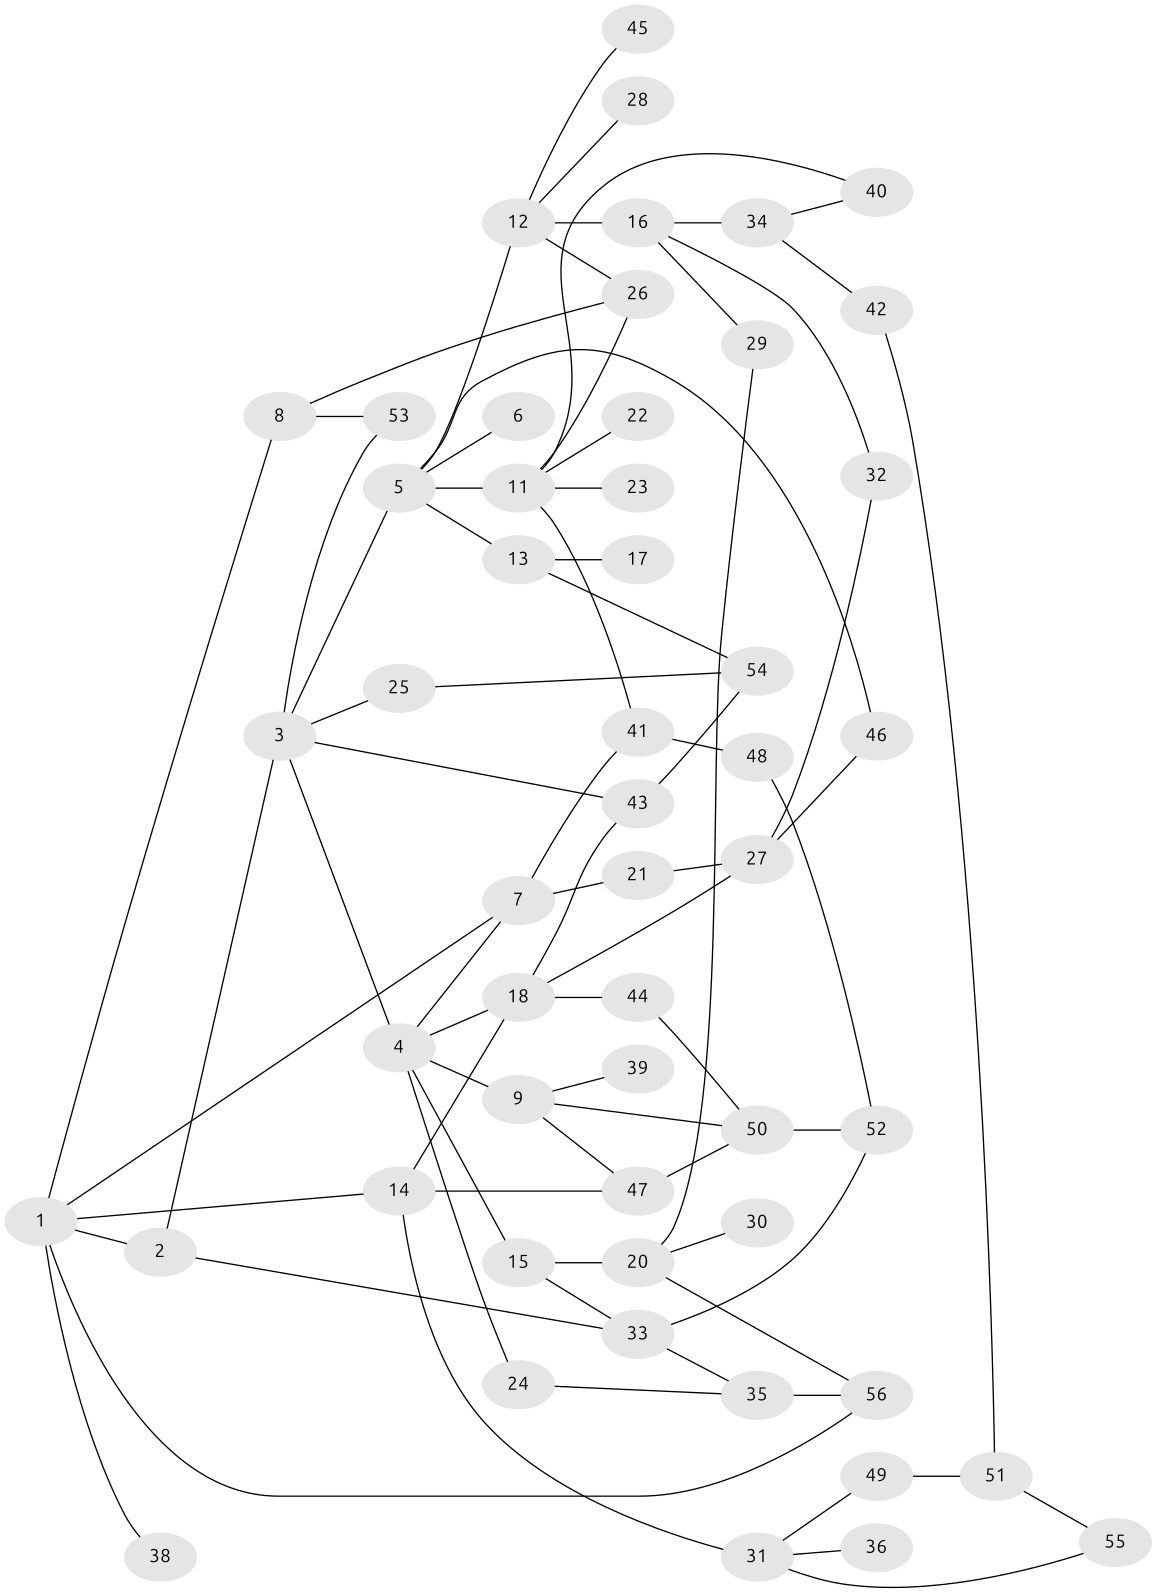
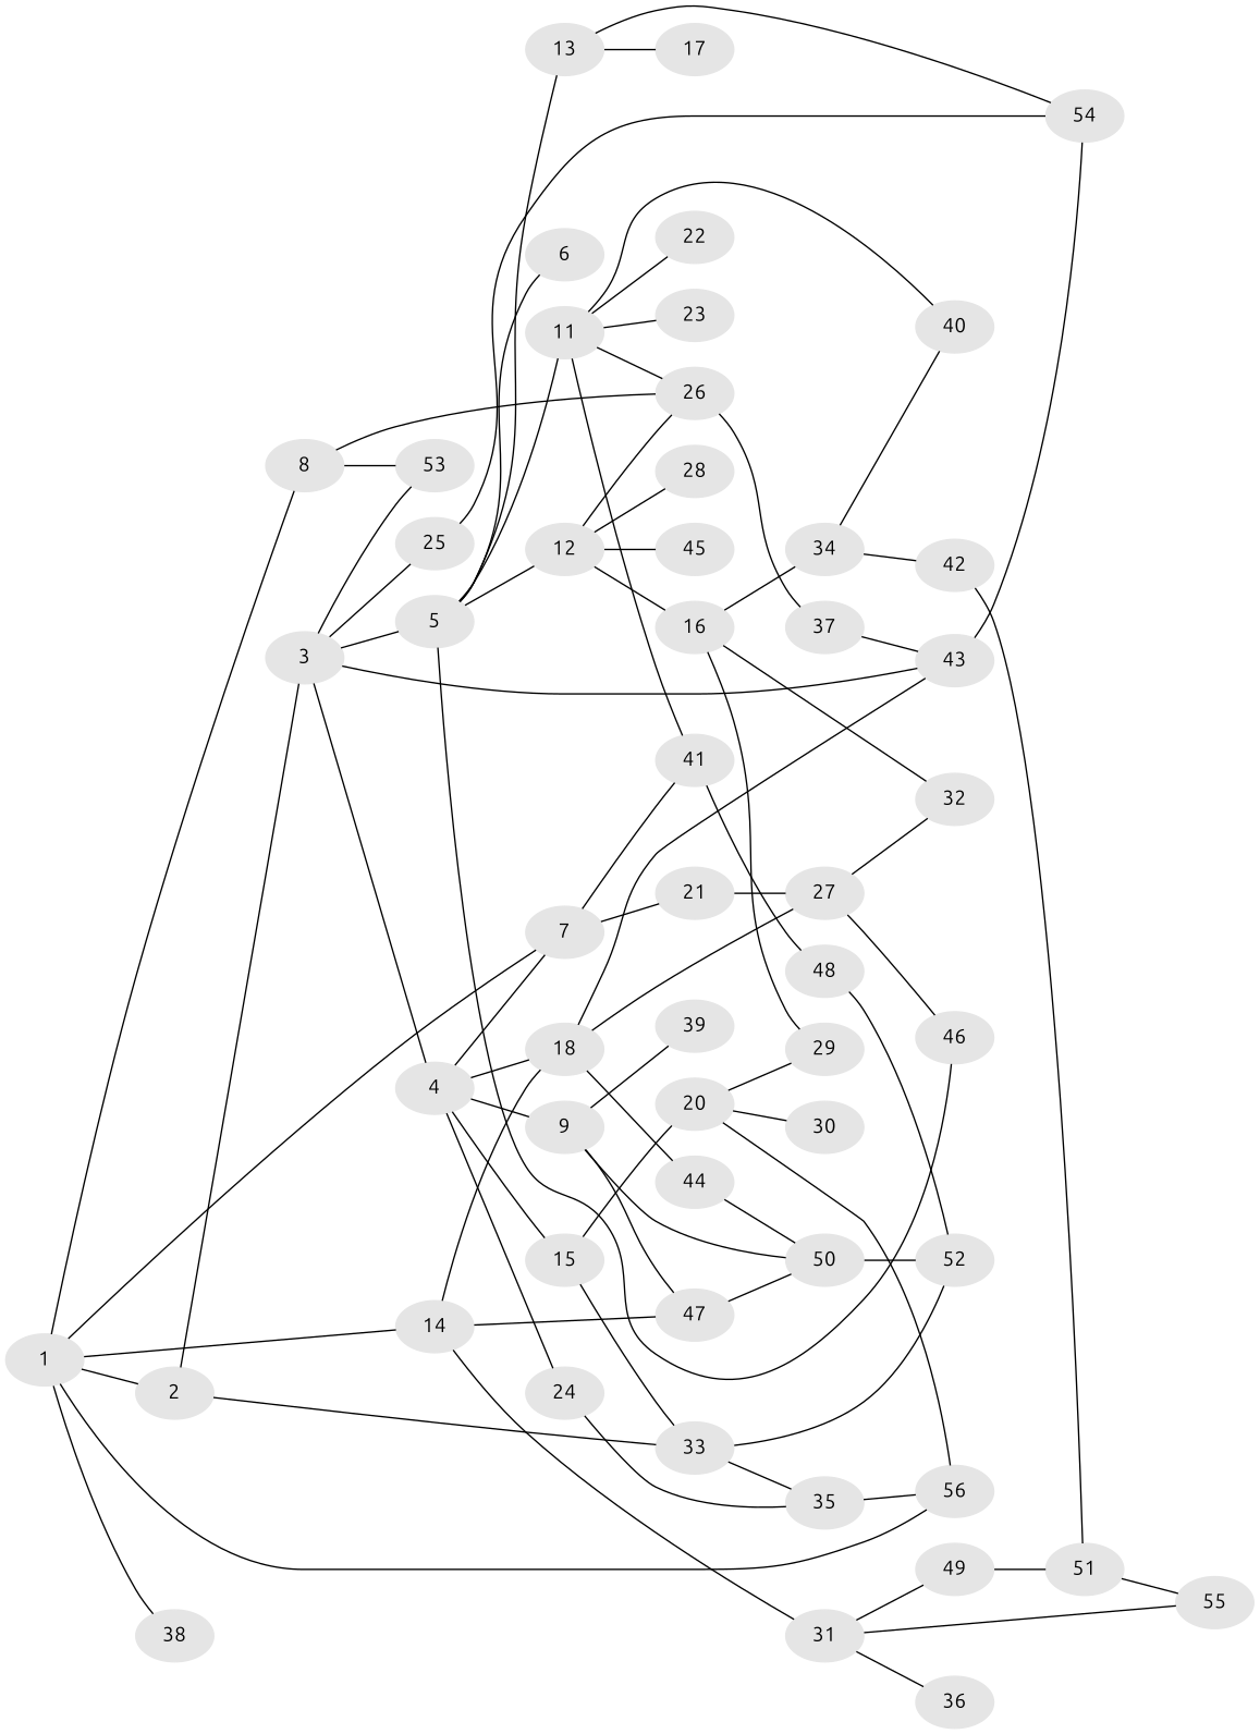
  graph {
    fontname=Ubuntu
    rankdir=LR
    node [color=gray90 fontname=Ubuntu style=filled]
    edge [fontname=Ubuntu]
    1
    2
    7
    8
    14
    38
    56
    3
    33
    21
    41
    53
    26
    18
    47
    31
    4
    5
    25
    43
    35
    52
    9
    15
    24
    6
    11
    12
    13
    46
    54
    39
    50
    20
    27
    44
    22
    23
    40
    16
    28
    45
    17
    48
+   37
    29
    32
    34
    36
    49
    55
    30
    42
    51
    1 -- 2
    1 -- 7
    1 -- 8
    1 -- 14
    1 -- 38
    1 -- 56
    2 -- 3
    2 -- 33
    7 -- 21
    7 -- 41
    8 -- 53
    8 -- 26
    14 -- 18
    14 -- 47
    14 -- 31
    3 -- 53
    3 -- 4
    3 -- 5
    3 -- 25
    3 -- 43
    33 -- 35
    33 -- 52
    21 -- 27
    41 -- 48
+   26 -- 37
    18 -- 43
    18 -- 27
    18 -- 44
    47 -- 50
    31 -- 36
    31 -- 49
    31 -- 55
    4 -- 7
    4 -- 18
    4 -- 9
    4 -- 15
    4 -- 24
    5 -- 6
    5 -- 11
    5 -- 12
    5 -- 13
    5 -- 46
    25 -- 54
    43 -- 54
    35 -- 56
    9 -- 47
    9 -- 39
    9 -- 50
    15 -- 33
    15 -- 20
    24 -- 35
    11 -- 41
    11 -- 26
    11 -- 22
    11 -- 23
    11 -- 40
    12 -- 26
    12 -- 16
    12 -- 28
    12 -- 45
    13 -- 54
    13 -- 17
    50 -- 52
    20 -- 56
    20 -- 29
    20 -- 30
    27 -- 46
    27 -- 32
    44 -- 50
    16 -- 29
    16 -- 32
    16 -- 34
    48 -- 52
+   37 -- 43
    34 -- 40
    34 -- 42
    49 -- 51
    42 -- 51
    51 -- 55
  }
